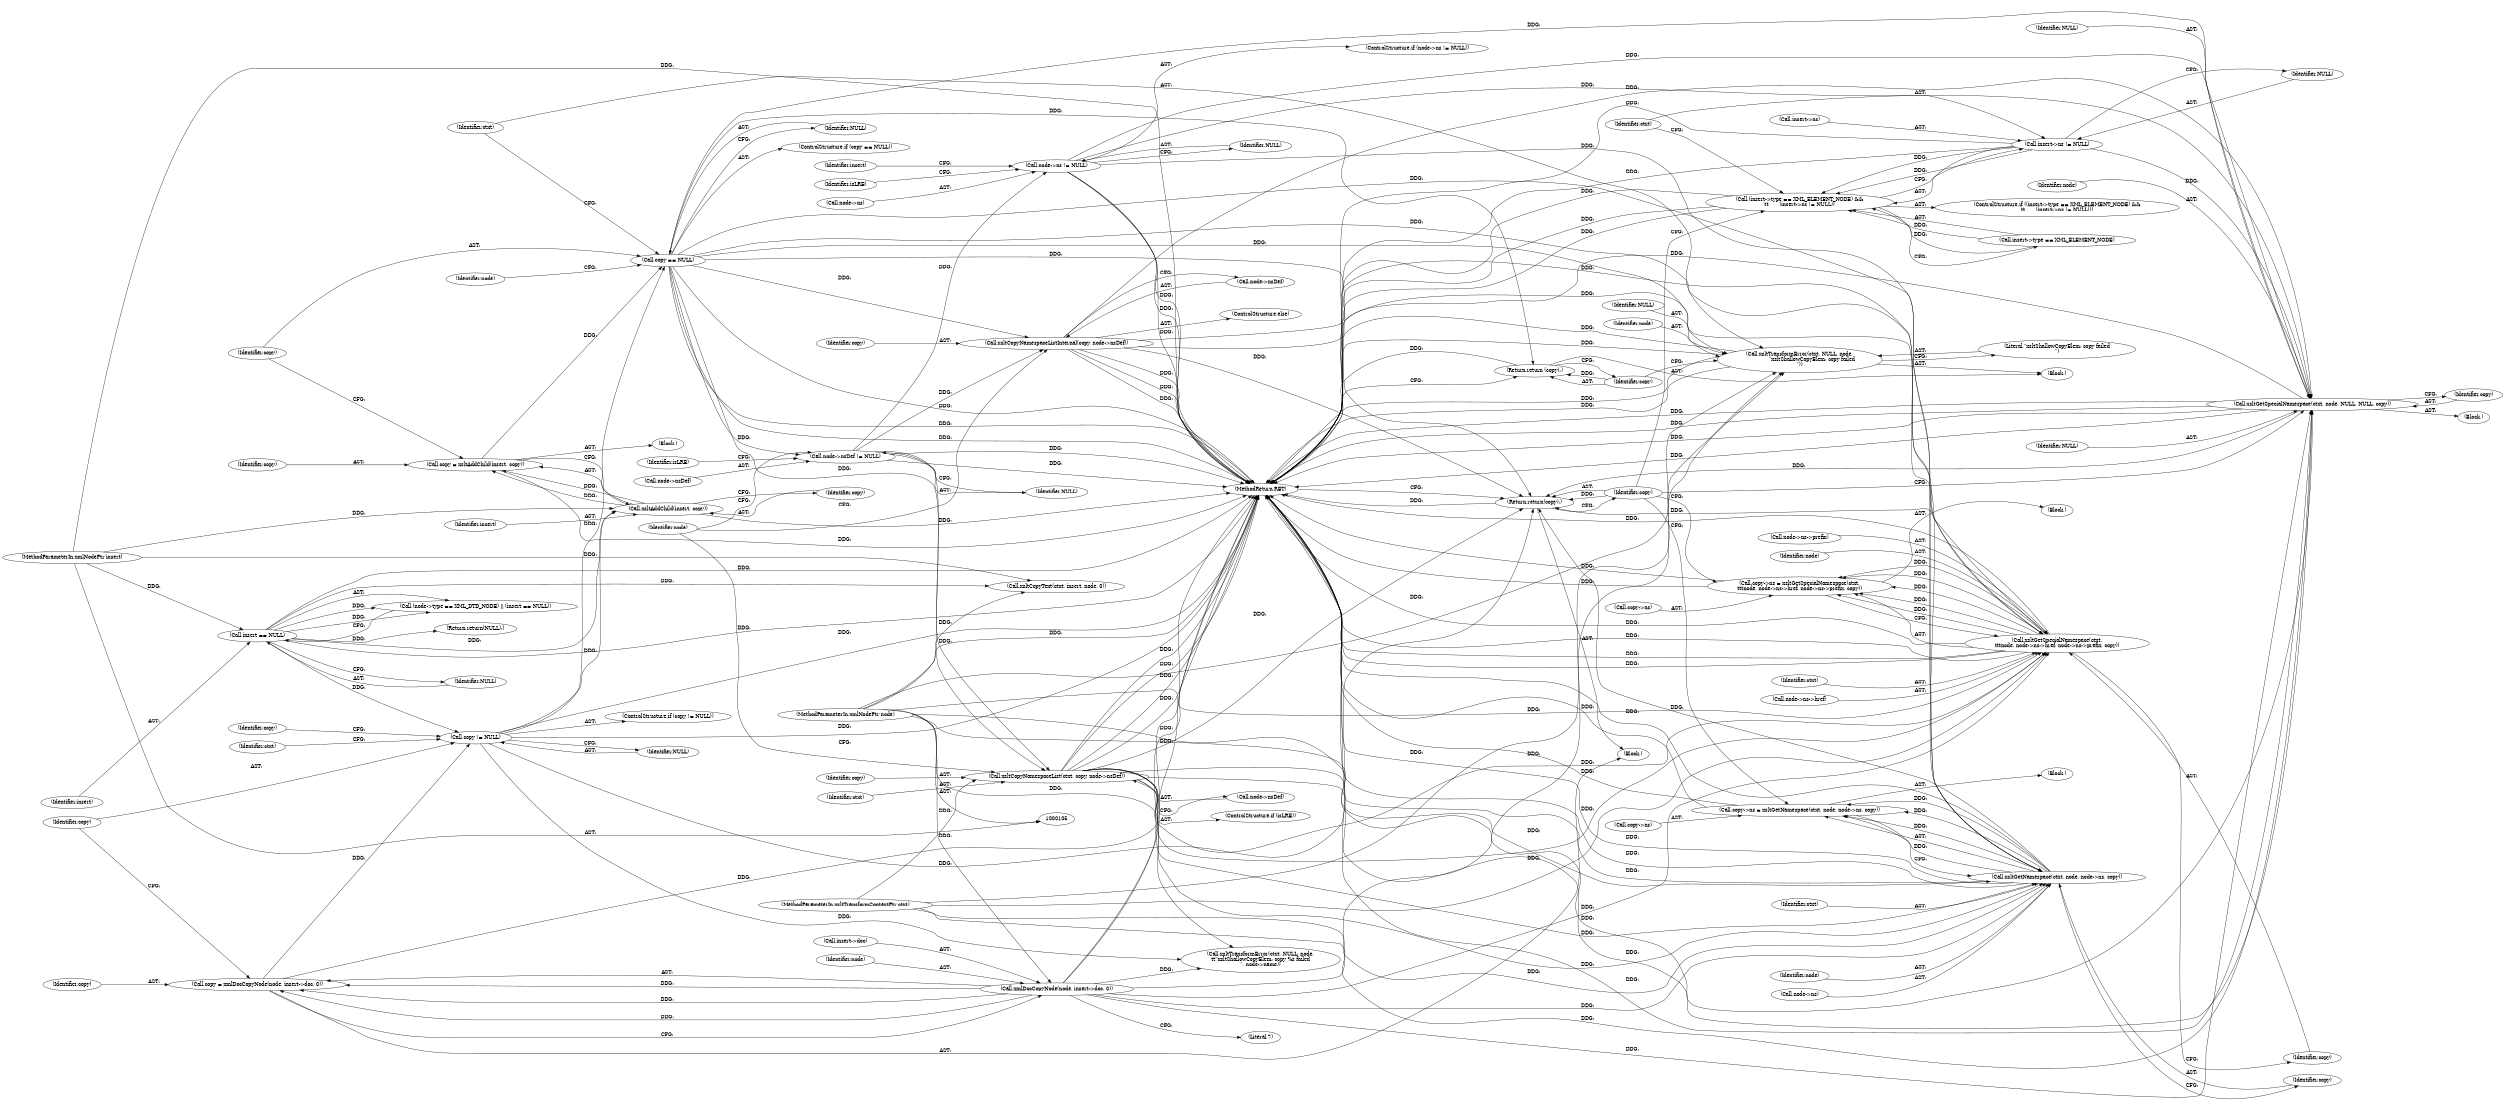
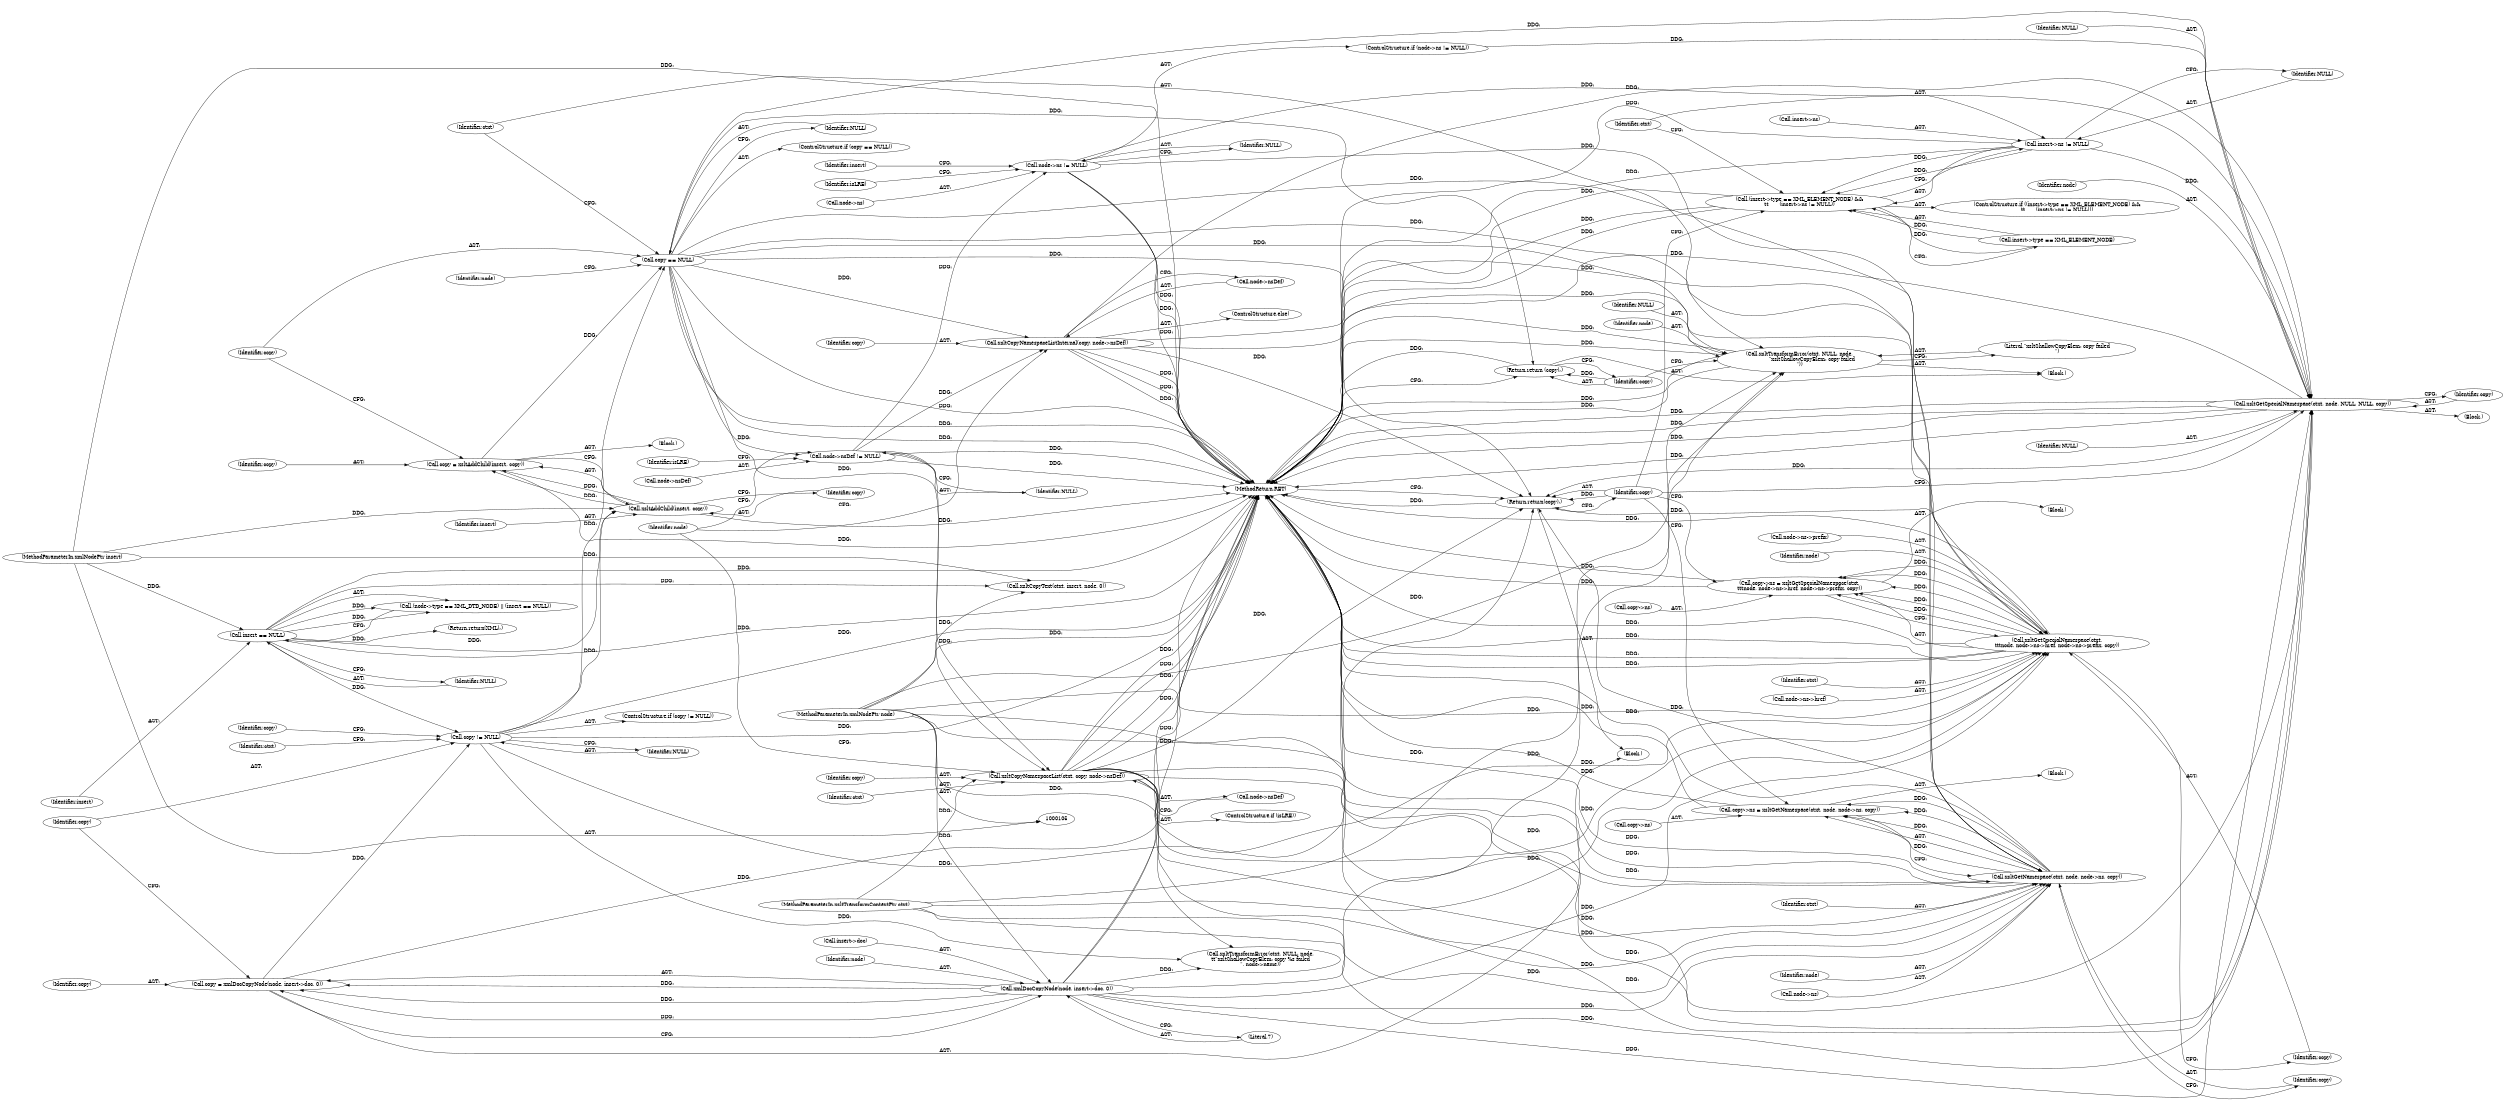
  digraph {
    rankdir=LR
    n1 [label="(Call,copy = xsltAddChild(insert, copy))"]
    n2 [label="(Call,xsltAddChild(insert, copy))"]
    n3 [label="(Call,copy == NULL)"]
    n4 [label="(MethodReturn,RET)"]
    n5 [label="(Block,)"]
    n6 [label="(Identifier,copy)"]
    n7 [label="(Return,return(copy);)"]
    n8 [label="(Call,xsltTransformError(ctxt, NULL, node,\n                \"xsltShallowCopyElem: copy failed\n\"))"]
    n9 [label="(Call,xsltGetNamespace(ctxt, node, node->ns, copy))"]
    n10 [label="(Call,xsltGetSpecialNamespace(ctxt,\n\t\t\tnode, node->ns->href, node->ns->prefix, copy))"]
    n11 [label="(Call,xsltGetSpecialNamespace(ctxt, node, NULL, NULL, copy))"]
    n12 [label="(Return,return (copy);)"]
    n13 [label="(Call,node->nsDef != NULL)"]
    n14 [label="(Call,xsltCopyNamespaceList(ctxt, copy, node->nsDef))"]
    n15 [label="(Call,xsltCopyNamespaceListInternal(copy, node->nsDef))"]
    n16 [label="(Identifier,NULL)"]
    n17 [label="(ControlStructure,if (copy == NULL))"]
    n18 [label="(Call,insert == NULL)"]
    n19 [label="(Call,copy != NULL)"]
    n20 [label="(Identifier,NULL)"]
    n21 [label="(Call,xsltCopyText(ctxt, insert, node, 0))"]
    n22 [label="(Call,(node->type == XML_DTD_NODE) || (insert == NULL))"]
-   n23 [label="(Return,return(NULL);)"]
+   n23 [label="(Return,return(XML);)"]
    n24 [label="(Identifier,NULL)"]
    n25 [label="(ControlStructure,if (copy != NULL))"]
    n26 [label="(Call,xsltTransformError(ctxt, NULL, node,\n\t\t\"xsltShallowCopyElem: copy %s failed\n\", node->name))"]
    n27 [label="(MethodParameterIn,xmlNodePtr insert)"]
    1000105
    n29 [label="(Block,)"]
    n30 [label="(Identifier,copy)"]
    n31 [label="(Call,copy = xmlDocCopyNode(node, insert->doc, 0))"]
    n32 [label="(Call,xmlDocCopyNode(node, insert->doc, 0))"]
    n33 [label="(Literal,7)"]
    n34 [label="(Literal,\"xsltShallowCopyElem: copy failed\n\")"]
    n35 [label="(Block,)"]
    n36 [label="(Call,copy->ns = xsltGetNamespace(ctxt, node, node->ns, copy))"]
    n37 [label="(Identifier,copy)"]
    n38 [label="(Call,copy->ns = xsltGetSpecialNamespace(ctxt,\n\t\t\tnode, node->ns->href, node->ns->prefix, copy))"]
    n39 [label="(Identifier,copy)"]
    n40 [label="(Identifier,copy)"]
    n41 [label="(Block,)"]
    n42 [label="(MethodParameterIn,xmlNodePtr node)"]
    n43 [label="(Identifier,copy)"]
    n44 [label="(Call,node->ns != NULL)"]
    n45 [label="(Identifier,NULL)"]
    n46 [label="(Call,node->nsDef)"]
    n47 [label="(ControlStructure,if (isLRE))"]
    n48 [label="(Call,node->nsDef)"]
    n49 [label="(ControlStructure,else)"]
    n50 [label="(Call,insert->ns != NULL)"]
    n51 [label="(Identifier,NULL)"]
    n52 [label="(ControlStructure,if (node->ns != NULL))"]
    n53 [label="(Block,)"]
    n54 [label="(Call,(insert->type == XML_ELEMENT_NODE) &&\n\t\t       (insert->ns != NULL))"]
    n55 [label="(Block,)"]
    n56 [label="(Identifier,NULL)"]
    n57 [label="(ControlStructure,if ((insert->type == XML_ELEMENT_NODE) &&\n\t\t       (insert->ns != NULL)))"]
    n58 [label="(Call,insert->type == XML_ELEMENT_NODE)"]
    n59 [label="(Identifier,node)"]
    n60 [label="(Identifier,ctxt)"]
    n61 [label="(Identifier,NULL)"]
    n62 [label="(Call,insert->ns)"]
    n63 [label="(Identifier,copy)"]
    n64 [label="(MethodParameterIn,xsltTransformContextPtr ctxt)"]
    n65 [label="(Identifier,node)"]
    n66 [label="(Identifier,node)"]
    n67 [label="(Identifier,node)"]
    n68 [label="(Identifier,isLRE)"]
    n69 [label="(Identifier,node)"]
    n70 [label="(Call,node->ns->prefix)"]
    n71 [label="(Identifier,copy)"]
    n72 [label="(Identifier,NULL)"]
    n73 [label="(Identifier,copy)"]
    n74 [label="(Call,node->ns)"]
    n75 [label="(Identifier,ctxt)"]
    n76 [label="(Identifier,copy)"]
    n77 [label="(Identifier,ctxt)"]
    n78 [label="(Call,node->nsDef)"]
    n79 [label="(Identifier,copy)"]
    n80 [label="(Call,node->ns->href)"]
    n81 [label="(Identifier,ctxt)"]
    n82 [label="(Identifier,insert)"]
    n83 [label="(Identifier,node)"]
    n84 [label="(Identifier,insert)"]
    n85 [label="(Identifier,copy)"]
    n86 [label="(Identifier,ctxt)"]
    n87 [label="(Call,copy->ns)"]
    n88 [label="(Call,insert->doc)"]
    n89 [label="(Identifier,copy)"]
    n90 [label="(Identifier,NULL)"]
    n91 [label="(Identifier,ctxt)"]
    n92 [label="(Identifier,insert)"]
    n93 [label="(Call,node->ns)"]
    n94 [label="(Identifier,node)"]
    n95 [label="(Call,copy->ns)"]
    n96 [label="(Identifier,isLRE)"]
    n1 -> n2 [label="CFG: "]
    n1 -> n3 [label="DDG: "]
    n1 -> n4 [label="DDG: "]
    n1 -> n5 [label="AST: "]
    n2 -> n1 [label="AST: "]
    n2 -> n1 [label="DDG: "]
    n2 -> n1 [label="DDG: "]
    n2 -> n4 [label="DDG: "]
    n2 -> n6 [label="CFG: "]
    n3 -> n4 [label="DDG: "]
    n3 -> n4 [label="DDG: "]
    n3 -> n4 [label="DDG: "]
    n3 -> n7 [label="DDG: "]
    n3 -> n8 [label="DDG: "]
    n3 -> n9 [label="DDG: "]
    n3 -> n10 [label="DDG: "]
    n3 -> n11 [label="DDG: "]
    n3 -> n12 [label="DDG: "]
    n3 -> n13 [label="DDG: "]
    n3 -> n14 [label="DDG: "]
    n3 -> n15 [label="DDG: "]
    n3 -> n16 [label="CFG: "]
    n3 -> n17 [label="AST: "]
    n4 -> n7 [label="CFG: "]
    n4 -> n12 [label="CFG: "]
    n6 -> n2 [label="AST: "]
    n7 -> n4 [label="DDG: "]
    n7 -> n29 [label="AST: "]
    n7 -> n30 [label="CFG: "]
    n8 -> n4 [label="DDG: "]
    n8 -> n4 [label="DDG: "]
    n8 -> n4 [label="DDG: "]
    n8 -> n4 [label="DDG: "]
    n8 -> n34 [label="CFG: "]
    n8 -> n35 [label="AST: "]
    n9 -> n4 [label="DDG: "]
    n9 -> n4 [label="DDG: "]
    n9 -> n4 [label="DDG: "]
    n9 -> n4 [label="DDG: "]
    n9 -> n7 [label="DDG: "]
    n9 -> n36 [label="AST: "]
    n9 -> n36 [label="DDG: "]
    n9 -> n36 [label="DDG: "]
    n9 -> n36 [label="DDG: "]
    n9 -> n36 [label="DDG: "]
    n9 -> n37 [label="CFG: "]
    n10 -> n4 [label="DDG: "]
    n10 -> n4 [label="DDG: "]
    n10 -> n4 [label="DDG: "]
    n10 -> n4 [label="DDG: "]
    n10 -> n4 [label="DDG: "]
    n10 -> n7 [label="DDG: "]
    n10 -> n38 [label="AST: "]
    n10 -> n38 [label="DDG: "]
    n10 -> n38 [label="DDG: "]
    n10 -> n38 [label="DDG: "]
    n10 -> n38 [label="DDG: "]
    n10 -> n38 [label="DDG: "]
    n10 -> n39 [label="CFG: "]
    n11 -> n4 [label="DDG: "]
    n11 -> n4 [label="DDG: "]
    n11 -> n4 [label="DDG: "]
    n11 -> n4 [label="DDG: "]
    n11 -> n4 [label="DDG: "]
    n11 -> n7 [label="DDG: "]
    n11 -> n40 [label="CFG: "]
    n11 -> n41 [label="AST: "]
    n12 -> n4 [label="DDG: "]
    n12 -> n35 [label="AST: "]
    n12 -> n43 [label="CFG: "]
    n13 -> n4 [label="DDG: "]
    n13 -> n4 [label="DDG: "]
    n13 -> n14 [label="DDG: "]
    n13 -> n15 [label="DDG: "]
    n13 -> n44 [label="DDG: "]
    n13 -> n45 [label="CFG: "]
    n14 -> n4 [label="DDG: "]
    n14 -> n4 [label="DDG: "]
    n14 -> n4 [label="DDG: "]
    n14 -> n4 [label="DDG: "]
    n14 -> n7 [label="DDG: "]
    n14 -> n9 [label="DDG: "]
    n14 -> n9 [label="DDG: "]
    n14 -> n10 [label="DDG: "]
    n14 -> n10 [label="DDG: "]
    n14 -> n11 [label="DDG: "]
    n14 -> n11 [label="DDG: "]
    n14 -> n46 [label="CFG: "]
    n14 -> n47 [label="AST: "]
    n15 -> n4 [label="DDG: "]
    n15 -> n4 [label="DDG: "]
    n15 -> n4 [label="DDG: "]
    n15 -> n7 [label="DDG: "]
    n15 -> n9 [label="DDG: "]
    n15 -> n10 [label="DDG: "]
    n15 -> n11 [label="DDG: "]
    n15 -> n48 [label="CFG: "]
    n15 -> n49 [label="AST: "]
    n16 -> n3 [label="AST: "]
    n18 -> n2 [label="DDG: "]
    n18 -> n4 [label="DDG: "]
    n18 -> n4 [label="DDG: "]
    n18 -> n19 [label="DDG: "]
    n18 -> n20 [label="CFG: "]
    n18 -> n21 [label="DDG: "]
    n18 -> n22 [label="AST: "]
    n18 -> n22 [label="DDG: "]
    n18 -> n22 [label="DDG: "]
    n18 -> n23 [label="DDG: "]
    n19 -> n2 [label="DDG: "]
    n19 -> n3 [label="DDG: "]
    n19 -> n4 [label="DDG: "]
    n19 -> n4 [label="DDG: "]
    n19 -> n7 [label="DDG: "]
    n19 -> n24 [label="CFG: "]
    n19 -> n25 [label="AST: "]
    n19 -> n26 [label="DDG: "]
    n20 -> n18 [label="AST: "]
    n22 -> n18 [label="CFG: "]
    n24 -> n19 [label="AST: "]
    n27 -> n2 [label="DDG: "]
    n27 -> n4 [label="DDG: "]
    n27 -> n18 [label="DDG: "]
    n27 -> n21 [label="DDG: "]
    n27 -> 1000105 [label="AST: "]
    n30 -> n7 [label="AST: "]
    n30 -> n7 [label="DDG: "]
    n30 -> n11 [label="CFG: "]
    n30 -> n36 [label="CFG: "]
    n30 -> n38 [label="CFG: "]
    n30 -> n54 [label="CFG: "]
    n31 -> n4 [label="DDG: "]
    n31 -> n19 [label="DDG: "]
    n31 -> n29 [label="AST: "]
    n31 -> n32 [label="CFG: "]
    n32 -> n4 [label="DDG: "]
    n32 -> n4 [label="DDG: "]
    n32 -> n8 [label="DDG: "]
    n32 -> n9 [label="DDG: "]
    n32 -> n10 [label="DDG: "]
    n32 -> n11 [label="DDG: "]
    n32 -> n26 [label="DDG: "]
    n32 -> n31 [label="AST: "]
    n32 -> n31 [label="DDG: "]
    n32 -> n31 [label="DDG: "]
    n32 -> n31 [label="DDG: "]
    n32 -> n33 [label="CFG: "]
+   n33 -> n32 [label="AST: "]
    n34 -> n8 [label="AST: "]
    n36 -> n4 [label="DDG: "]
    n36 -> n4 [label="DDG: "]
    n36 -> n9 [label="CFG: "]
    n36 -> n53 [label="AST: "]
    n37 -> n9 [label="AST: "]
    n38 -> n4 [label="DDG: "]
    n38 -> n4 [label="DDG: "]
    n38 -> n10 [label="CFG: "]
    n38 -> n55 [label="AST: "]
    n39 -> n10 [label="AST: "]
    n40 -> n11 [label="AST: "]
    n42 -> n4 [label="DDG: "]
    n42 -> n8 [label="DDG: "]
    n42 -> n9 [label="DDG: "]
    n42 -> n10 [label="DDG: "]
    n42 -> n11 [label="DDG: "]
    n42 -> n21 [label="DDG: "]
    n42 -> n26 [label="DDG: "]
    n42 -> 1000105 [label="AST: "]
    n42 -> n32 [label="DDG: "]
    n43 -> n8 [label="CFG: "]
    n43 -> n12 [label="AST: "]
    n43 -> n12 [label="DDG: "]
    n44 -> n4 [label="DDG: "]
    n44 -> n4 [label="DDG: "]
    n44 -> n4 [label="DDG: "]
    n44 -> n9 [label="DDG: "]
-   n44 -> n11 [label="DDG: "]
+   n52 -> n11 [label="DDG: "]
    n44 -> n50 [label="DDG: "]
    n44 -> n51 [label="CFG: "]
    n44 -> n52 [label="AST: "]
    n45 -> n13 [label="AST: "]
    n46 -> n14 [label="AST: "]
    n48 -> n15 [label="AST: "]
    n50 -> n4 [label="DDG: "]
    n50 -> n4 [label="DDG: "]
    n50 -> n11 [label="DDG: "]
    n50 -> n54 [label="AST: "]
    n50 -> n54 [label="DDG: "]
    n50 -> n54 [label="DDG: "]
    n50 -> n56 [label="CFG: "]
    n51 -> n44 [label="AST: "]
    n54 -> n4 [label="DDG: "]
    n54 -> n4 [label="DDG: "]
    n54 -> n4 [label="DDG: "]
    n54 -> n50 [label="CFG: "]
    n54 -> n57 [label="AST: "]
    n54 -> n58 [label="CFG: "]
    n56 -> n50 [label="AST: "]
    n58 -> n54 [label="AST: "]
    n58 -> n54 [label="DDG: "]
    n58 -> n54 [label="DDG: "]
    n59 -> n8 [label="AST: "]
    n60 -> n10 [label="AST: "]
    n61 -> n11 [label="AST: "]
    n62 -> n50 [label="AST: "]
    n63 -> n1 [label="CFG: "]
    n63 -> n3 [label="AST: "]
    n64 -> n8 [label="DDG: "]
    n64 -> n9 [label="DDG: "]
    n64 -> n10 [label="DDG: "]
    n64 -> n11 [label="DDG: "]
    n64 -> n14 [label="DDG: "]
    n65 -> n32 [label="AST: "]
    n66 -> n10 [label="AST: "]
    n67 -> n3 [label="CFG: "]
    n68 -> n13 [label="CFG: "]
    n69 -> n13 [label="CFG: "]
    n69 -> n14 [label="CFG: "]
    n69 -> n15 [label="CFG: "]
    n70 -> n10 [label="AST: "]
    n71 -> n1 [label="AST: "]
    n72 -> n11 [label="AST: "]
    n73 -> n15 [label="AST: "]
    n74 -> n44 [label="AST: "]
    n75 -> n9 [label="AST: "]
    n76 -> n19 [label="AST: "]
    n76 -> n31 [label="CFG: "]
    n77 -> n11 [label="AST: "]
    n77 -> n54 [label="CFG: "]
    n78 -> n13 [label="AST: "]
    n79 -> n31 [label="AST: "]
    n80 -> n10 [label="AST: "]
    n81 -> n3 [label="CFG: "]
    n81 -> n8 [label="AST: "]
    n82 -> n44 [label="CFG: "]
    n83 -> n9 [label="AST: "]
    n84 -> n2 [label="AST: "]
    n85 -> n14 [label="AST: "]
    n86 -> n14 [label="AST: "]
    n87 -> n38 [label="AST: "]
    n88 -> n32 [label="AST: "]
    n89 -> n19 [label="CFG: "]
    n90 -> n8 [label="AST: "]
    n91 -> n19 [label="CFG: "]
    n92 -> n18 [label="AST: "]
    n93 -> n9 [label="AST: "]
    n94 -> n11 [label="AST: "]
    n95 -> n36 [label="AST: "]
    n96 -> n44 [label="CFG: "]
  }
